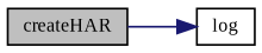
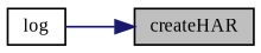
  digraph {
    rankdir=LR
    fontname="Liberation Serif"
    node [color=black fontname="Liberation Serif" fontsize=10 shape=record style=filled]
    n1 [fillcolor=grey75 fontcolor=black height=0.2 label=createHAR width=0.4]
    n2 [fillcolor=white height=0.2 label=log width=0.4]
-   n1 -> n2 [color=midnightblue fontname="Liberation Serif" fontsize=10 labelfontname=Helvetica labelfontsize=10 style=solid]
+   n2 -> n1 [color=midnightblue fontname="Liberation Serif" fontsize=10 labelfontname=Helvetica labelfontsize=10 style=solid]
  }
